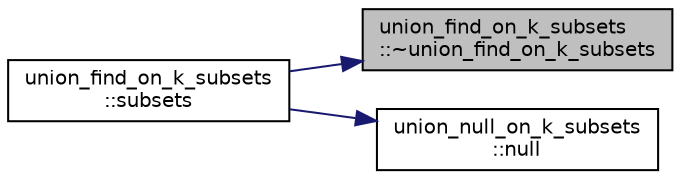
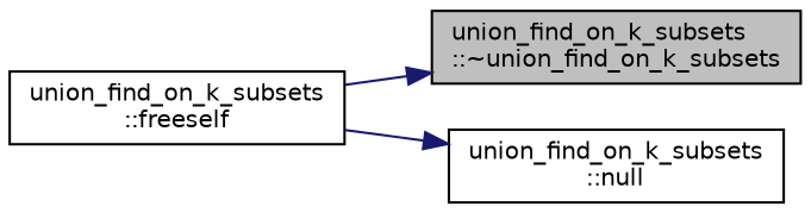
  digraph {
    rankdir=LR
    node [color=black fillcolor=white fontname=Helvetica fontsize=10 shape=record style=filled]
    edge [color=midnightblue fontname=Helvetica fontsize=10 labelfontname=Helvetica labelfontsize=10 style=solid]
    n1 [fillcolor=grey75 fontcolor=black height=0.2 label="union_find_on_k_subsets\l::~union_find_on_k_subsets" width=0.4]
-   n2 [height=0.2 label="union_find_on_k_subsets\l::subsets" width=0.4]
-   n3 [height=0.2 label="union_null_on_k_subsets\l::null" width=0.4]
+   n2 [height=0.2 label="union_find_on_k_subsets\l::freeself" width=0.4]
+   n3 [height=0.2 label="union_find_on_k_subsets\l::null" width=0.4]
    n2 -> n1
    n2 -> n3
  }
